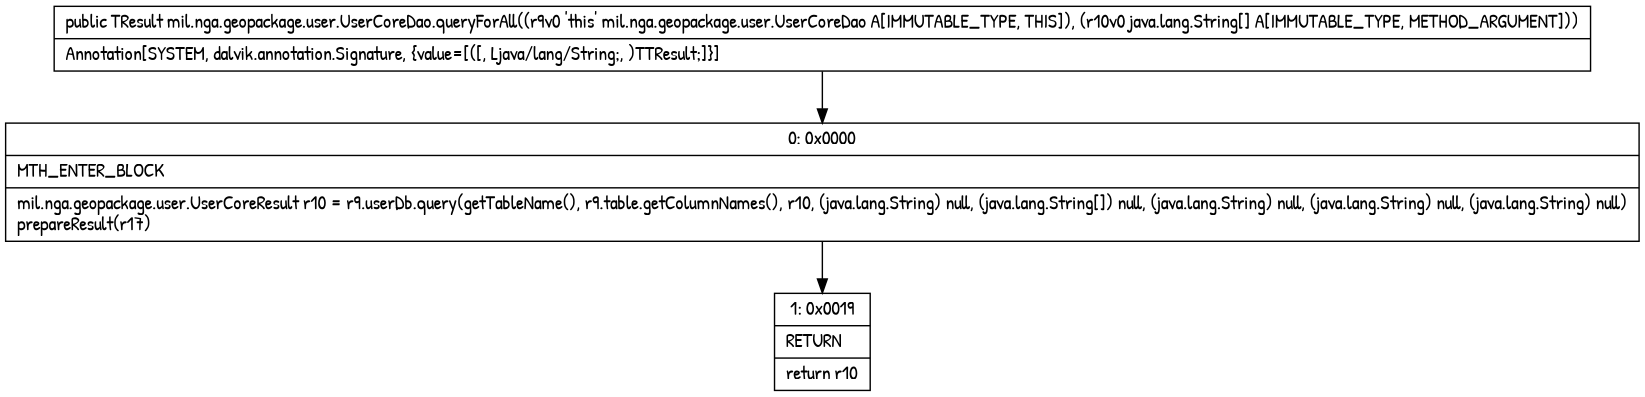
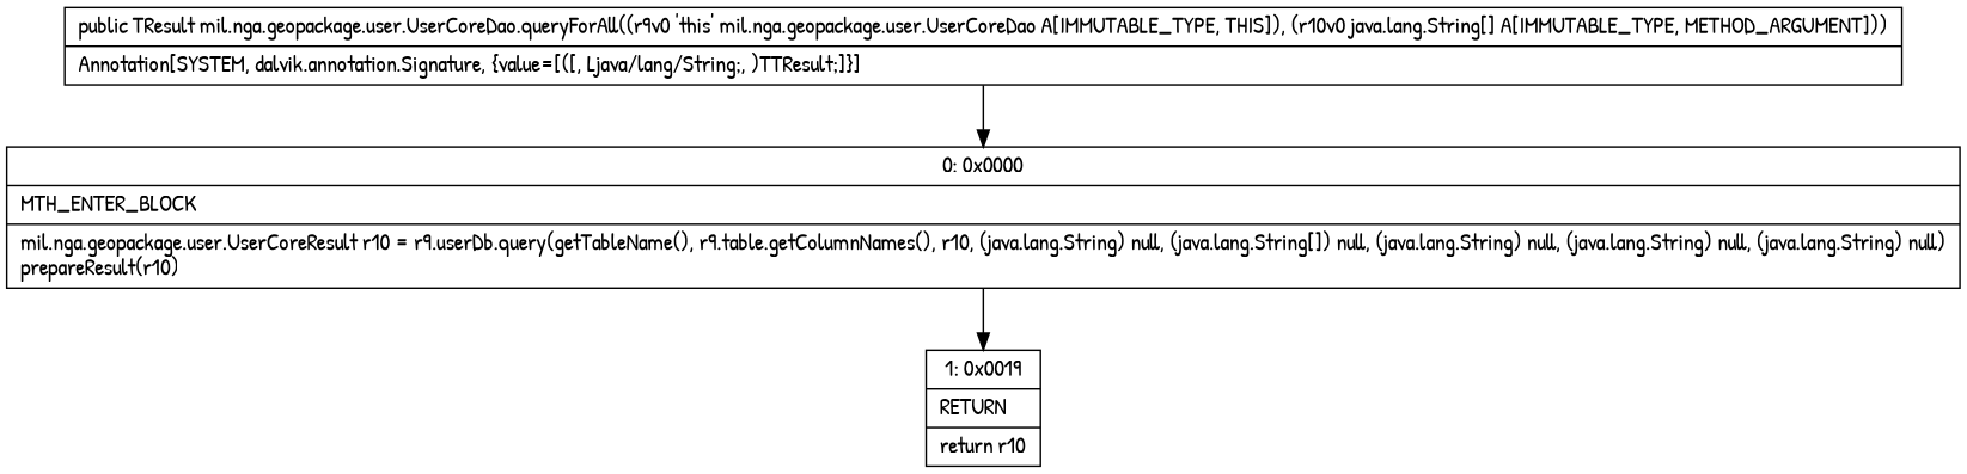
  digraph {
    fontname="Patrick Hand"
    node [shape=record fontname="Patrick Hand"]
    edge [fontname="Patrick Hand"]
-   n1 [label="{0\:\ 0x0000|MTH_ENTER_BLOCK\l|mil.nga.geopackage.user.UserCoreResult r10 = r9.userDb.query(getTableName(), r9.table.getColumnNames(), r10, (java.lang.String) null, (java.lang.String[]) null, (java.lang.String) null, (java.lang.String) null, (java.lang.String) null)\lprepareResult(r17)\l}"]
+   n1 [label="{0\:\ 0x0000|MTH_ENTER_BLOCK\l|mil.nga.geopackage.user.UserCoreResult r10 = r9.userDb.query(getTableName(), r9.table.getColumnNames(), r10, (java.lang.String) null, (java.lang.String[]) null, (java.lang.String) null, (java.lang.String) null, (java.lang.String) null)\lprepareResult(r10)\l}"]
    n2 [label="{1\:\ 0x0019|RETURN\l|return r10\l}"]
    n3 [label="{public TResult mil.nga.geopackage.user.UserCoreDao.queryForAll((r9v0 'this' mil.nga.geopackage.user.UserCoreDao A[IMMUTABLE_TYPE, THIS]), (r10v0 java.lang.String[] A[IMMUTABLE_TYPE, METHOD_ARGUMENT]))  | Annotation[SYSTEM, dalvik.annotation.Signature, \{value=[([, Ljava\/lang\/String;, )TTResult;]\}]\l}"]
    n1 -> n2
    n3 -> n1
  }
